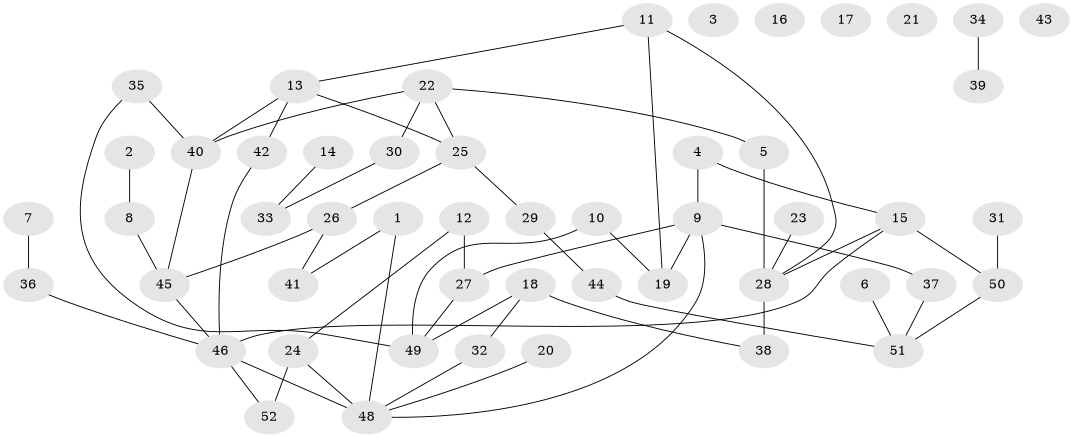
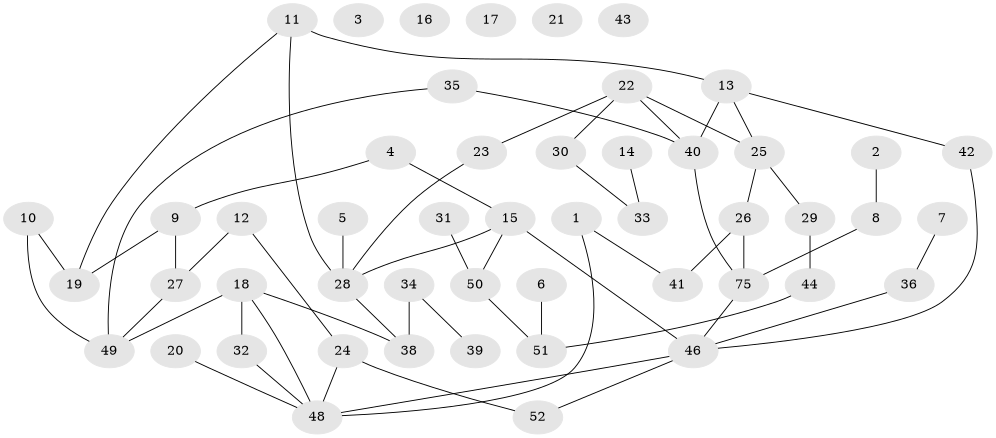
  graph {
    node [color=gray90 style=filled]
    1
    41
    48
    2
    8
-   45
+   45 [label=75]
    3
    4
    9
    15
    19
    27
-   37
    28
    46
    50
    5
    38
    6
    51
    7
    36
    22
    25
    40
    23
    30
    49
    10
    11
    13
    42
    12
    24
    52
    26
    29
    14
    33
    16
    17
    18
    32
    20
    21
    44
    31
    34
    39
    35
    43
    1 -- 41
    1 -- 48
    2 -- 8
    8 -- 45
    45 -- 46
    4 -- 9
    4 -- 15
-   9 -- 48
+   18 -- 48
    9 -- 19
    9 -- 27
-   9 -- 37
    15 -- 28
    15 -- 46
    15 -- 50
    27 -- 49
-   37 -- 51
    28 -- 38
    46 -- 48
    46 -- 52
    50 -- 51
    5 -- 28
    6 -- 51
    7 -- 36
    36 -- 46
    22 -- 25
    22 -- 40
-   22 -- 5
+   22 -- 23
    22 -- 30
    25 -- 26
    25 -- 29
    40 -- 45
    23 -- 28
    30 -- 33
    10 -- 19
    10 -- 49
    11 -- 19
    11 -- 28
    11 -- 13
    13 -- 25
    13 -- 40
    13 -- 42
    42 -- 46
    12 -- 27
    12 -- 24
    24 -- 48
    24 -- 52
    26 -- 41
    26 -- 45
    29 -- 44
    14 -- 33
    18 -- 38
    18 -- 49
    18 -- 32
    32 -- 48
    20 -- 48
    44 -- 51
    31 -- 50
+   34 -- 38
    34 -- 39
    35 -- 40
    35 -- 49
  }
